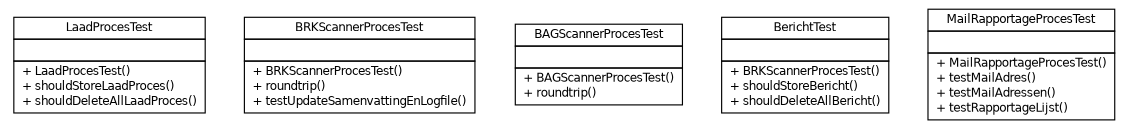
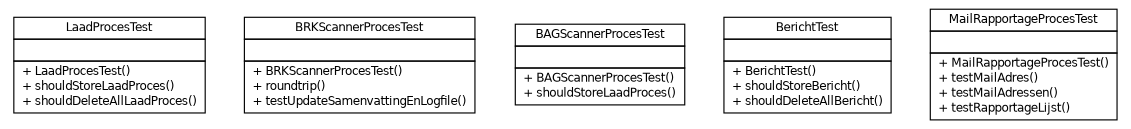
  digraph {
    nodesep=0.25
    ranksep=0.5
    node [fontcolor=black fontname=Helvetica fontsize=10.0 shape=plaintext]
    n1 [label=<<table title="nl.b3p.brmo.persistence.staging.LaadProcesTest" border="0" cellborder="1" cellspacing="0" cellpadding="2" port="p" href="./LaadProcesTest.html"> 		<tr><td><table border="0" cellspacing="0" cellpadding="1"> <tr><td align="center" balign="center"> LaadProcesTest </td></tr> 		</table></td></tr> 		<tr><td><table border="0" cellspacing="0" cellpadding="1"> <tr><td align="left" balign="left">  </td></tr> 		</table></td></tr> 		<tr><td><table border="0" cellspacing="0" cellpadding="1"> <tr><td align="left" balign="left"> + LaadProcesTest() </td></tr> <tr><td align="left" balign="left"> + shouldStoreLaadProces() </td></tr> <tr><td align="left" balign="left"> + shouldDeleteAllLaadProces() </td></tr> 		</table></td></tr> 		</table>>]
    n2 [label=<<table title="nl.b3p.brmo.persistence.staging.BRKScannerProcesTest" border="0" cellborder="1" cellspacing="0" cellpadding="2" port="p" href="./BRKScannerProcesTest.html"> 		<tr><td><table border="0" cellspacing="0" cellpadding="1"> <tr><td align="center" balign="center"> BRKScannerProcesTest </td></tr> 		</table></td></tr> 		<tr><td><table border="0" cellspacing="0" cellpadding="1"> <tr><td align="left" balign="left">  </td></tr> 		</table></td></tr> 		<tr><td><table border="0" cellspacing="0" cellpadding="1"> <tr><td align="left" balign="left"> + BRKScannerProcesTest() </td></tr> <tr><td align="left" balign="left"> + roundtrip() </td></tr> <tr><td align="left" balign="left"> + testUpdateSamenvattingEnLogfile() </td></tr> 		</table></td></tr> 		</table>>]
-   n3 [label=<<table title="nl.b3p.brmo.persistence.staging.BAGScannerProcesTest" border="0" cellborder="1" cellspacing="0" cellpadding="2" port="p" href="./BAGScannerProcesTest.html"> 		<tr><td><table border="0" cellspacing="0" cellpadding="1"> <tr><td align="center" balign="center"> BAGScannerProcesTest </td></tr> 		</table></td></tr> 		<tr><td><table border="0" cellspacing="0" cellpadding="1"> <tr><td align="left" balign="left">  </td></tr> 		</table></td></tr> 		<tr><td><table border="0" cellspacing="0" cellpadding="1"> <tr><td align="left" balign="left"> + BAGScannerProcesTest() </td></tr> <tr><td align="left" balign="left"> + roundtrip() </td></tr> 		</table></td></tr> 		</table>>]
-   n4 [label=<<table title="nl.b3p.brmo.persistence.staging.BerichtTest" border="0" cellborder="1" cellspacing="0" cellpadding="2" port="p" href="./BerichtTest.html"> 		<tr><td><table border="0" cellspacing="0" cellpadding="1"> <tr><td align="center" balign="center"> BerichtTest </td></tr> 		</table></td></tr> 		<tr><td><table border="0" cellspacing="0" cellpadding="1"> <tr><td align="left" balign="left">  </td></tr> 		</table></td></tr> 		<tr><td><table border="0" cellspacing="0" cellpadding="1"> <tr><td align="left" balign="left"> + BRKScannerProcesTest() </td></tr> <tr><td align="left" balign="left"> + shouldStoreBericht() </td></tr> <tr><td align="left" balign="left"> + shouldDeleteAllBericht() </td></tr> 		</table></td></tr> 		</table>>]
+   n3 [label=<<table title="nl.b3p.brmo.persistence.staging.BAGScannerProcesTest" border="0" cellborder="1" cellspacing="0" cellpadding="2" port="p" href="./BAGScannerProcesTest.html"> 		<tr><td><table border="0" cellspacing="0" cellpadding="1"> <tr><td align="center" balign="center"> BAGScannerProcesTest </td></tr> 		</table></td></tr> 		<tr><td><table border="0" cellspacing="0" cellpadding="1"> <tr><td align="left" balign="left">  </td></tr> 		</table></td></tr> 		<tr><td><table border="0" cellspacing="0" cellpadding="1"> <tr><td align="left" balign="left"> + BAGScannerProcesTest() </td></tr> <tr><td align="left" balign="left"> + shouldStoreLaadProces() </td></tr> 		</table></td></tr> 		</table>>]
+   n4 [label=<<table title="nl.b3p.brmo.persistence.staging.BerichtTest" border="0" cellborder="1" cellspacing="0" cellpadding="2" port="p" href="./BerichtTest.html"> 		<tr><td><table border="0" cellspacing="0" cellpadding="1"> <tr><td align="center" balign="center"> BerichtTest </td></tr> 		</table></td></tr> 		<tr><td><table border="0" cellspacing="0" cellpadding="1"> <tr><td align="left" balign="left">  </td></tr> 		</table></td></tr> 		<tr><td><table border="0" cellspacing="0" cellpadding="1"> <tr><td align="left" balign="left"> + BerichtTest() </td></tr> <tr><td align="left" balign="left"> + shouldStoreBericht() </td></tr> <tr><td align="left" balign="left"> + shouldDeleteAllBericht() </td></tr> 		</table></td></tr> 		</table>>]
    n5 [label=<<table title="nl.b3p.brmo.persistence.staging.MailRapportageProcesTest" border="0" cellborder="1" cellspacing="0" cellpadding="2" port="p" href="./MailRapportageProcesTest.html"> 		<tr><td><table border="0" cellspacing="0" cellpadding="1"> <tr><td align="center" balign="center"> MailRapportageProcesTest </td></tr> 		</table></td></tr> 		<tr><td><table border="0" cellspacing="0" cellpadding="1"> <tr><td align="left" balign="left">  </td></tr> 		</table></td></tr> 		<tr><td><table border="0" cellspacing="0" cellpadding="1"> <tr><td align="left" balign="left"> + MailRapportageProcesTest() </td></tr> <tr><td align="left" balign="left"> + testMailAdres() </td></tr> <tr><td align="left" balign="left"> + testMailAdressen() </td></tr> <tr><td align="left" balign="left"> + testRapportageLijst() </td></tr> 		</table></td></tr> 		</table>>]
  }
